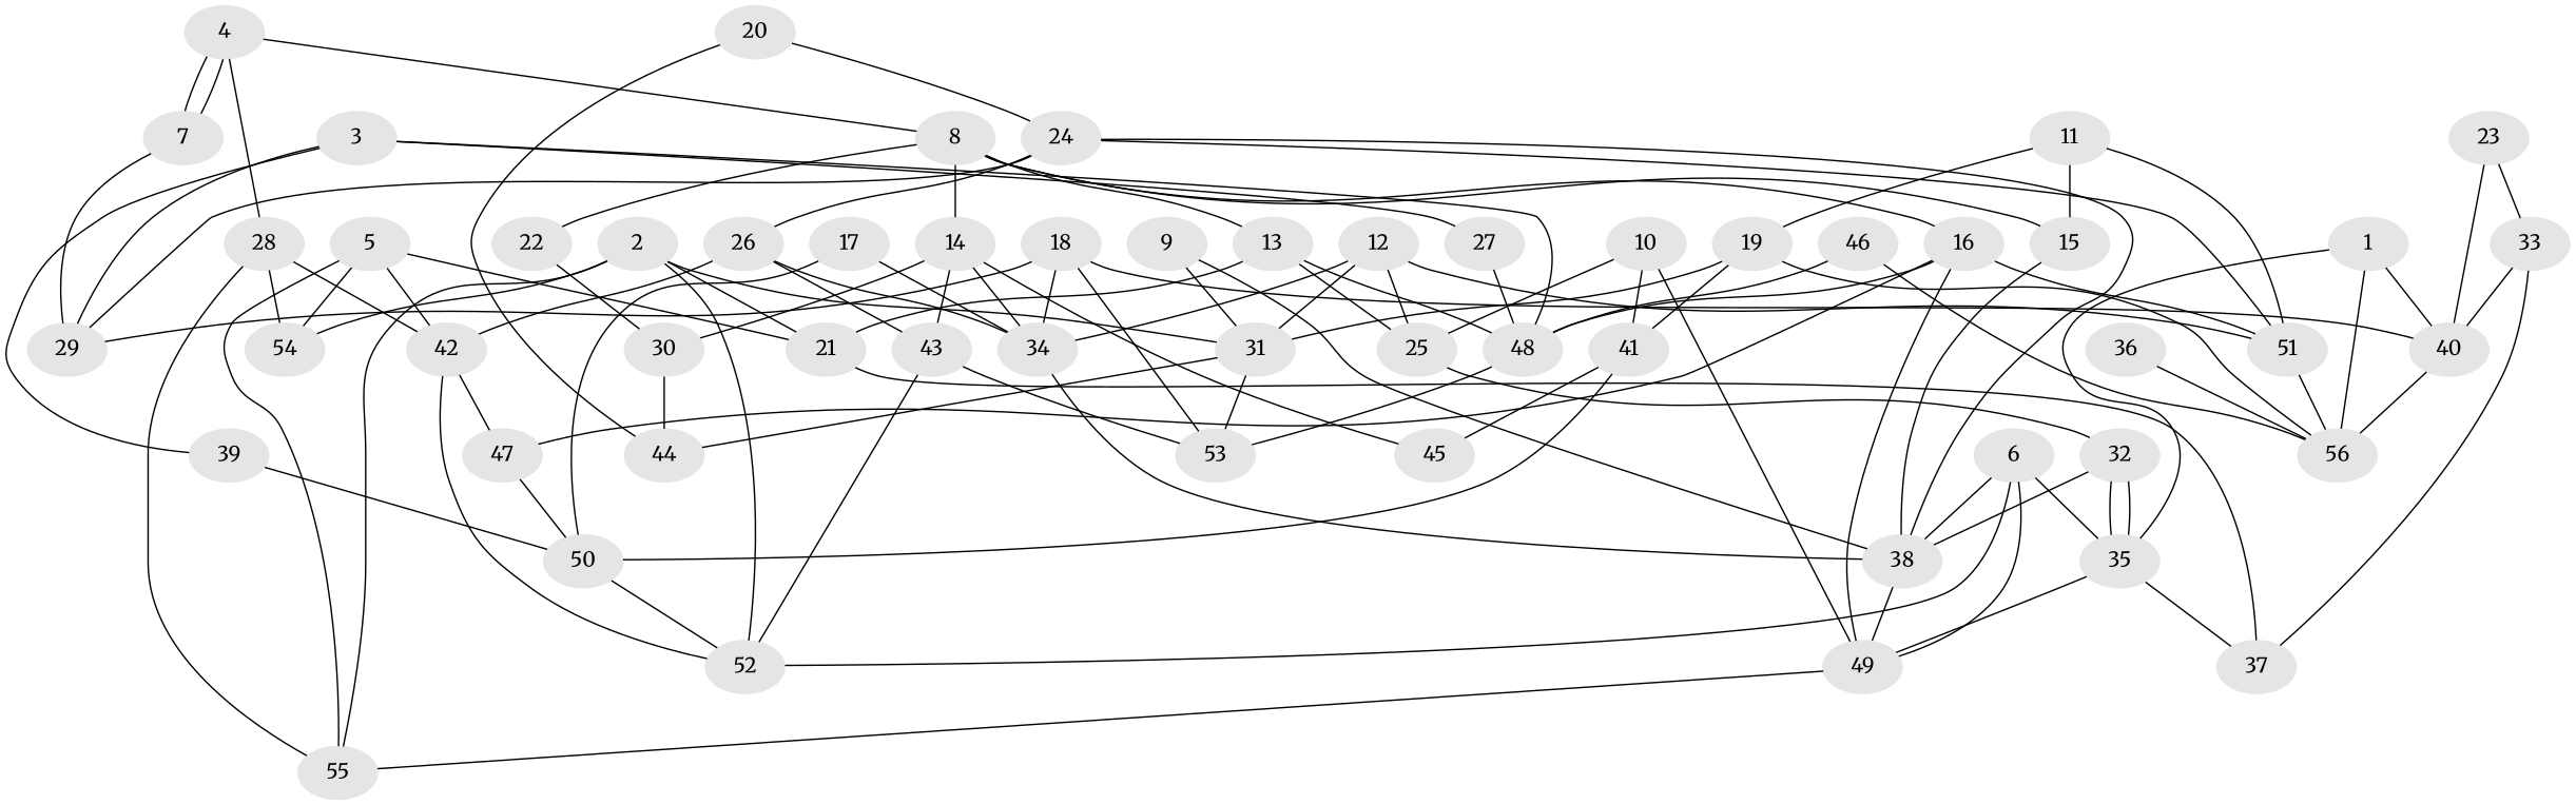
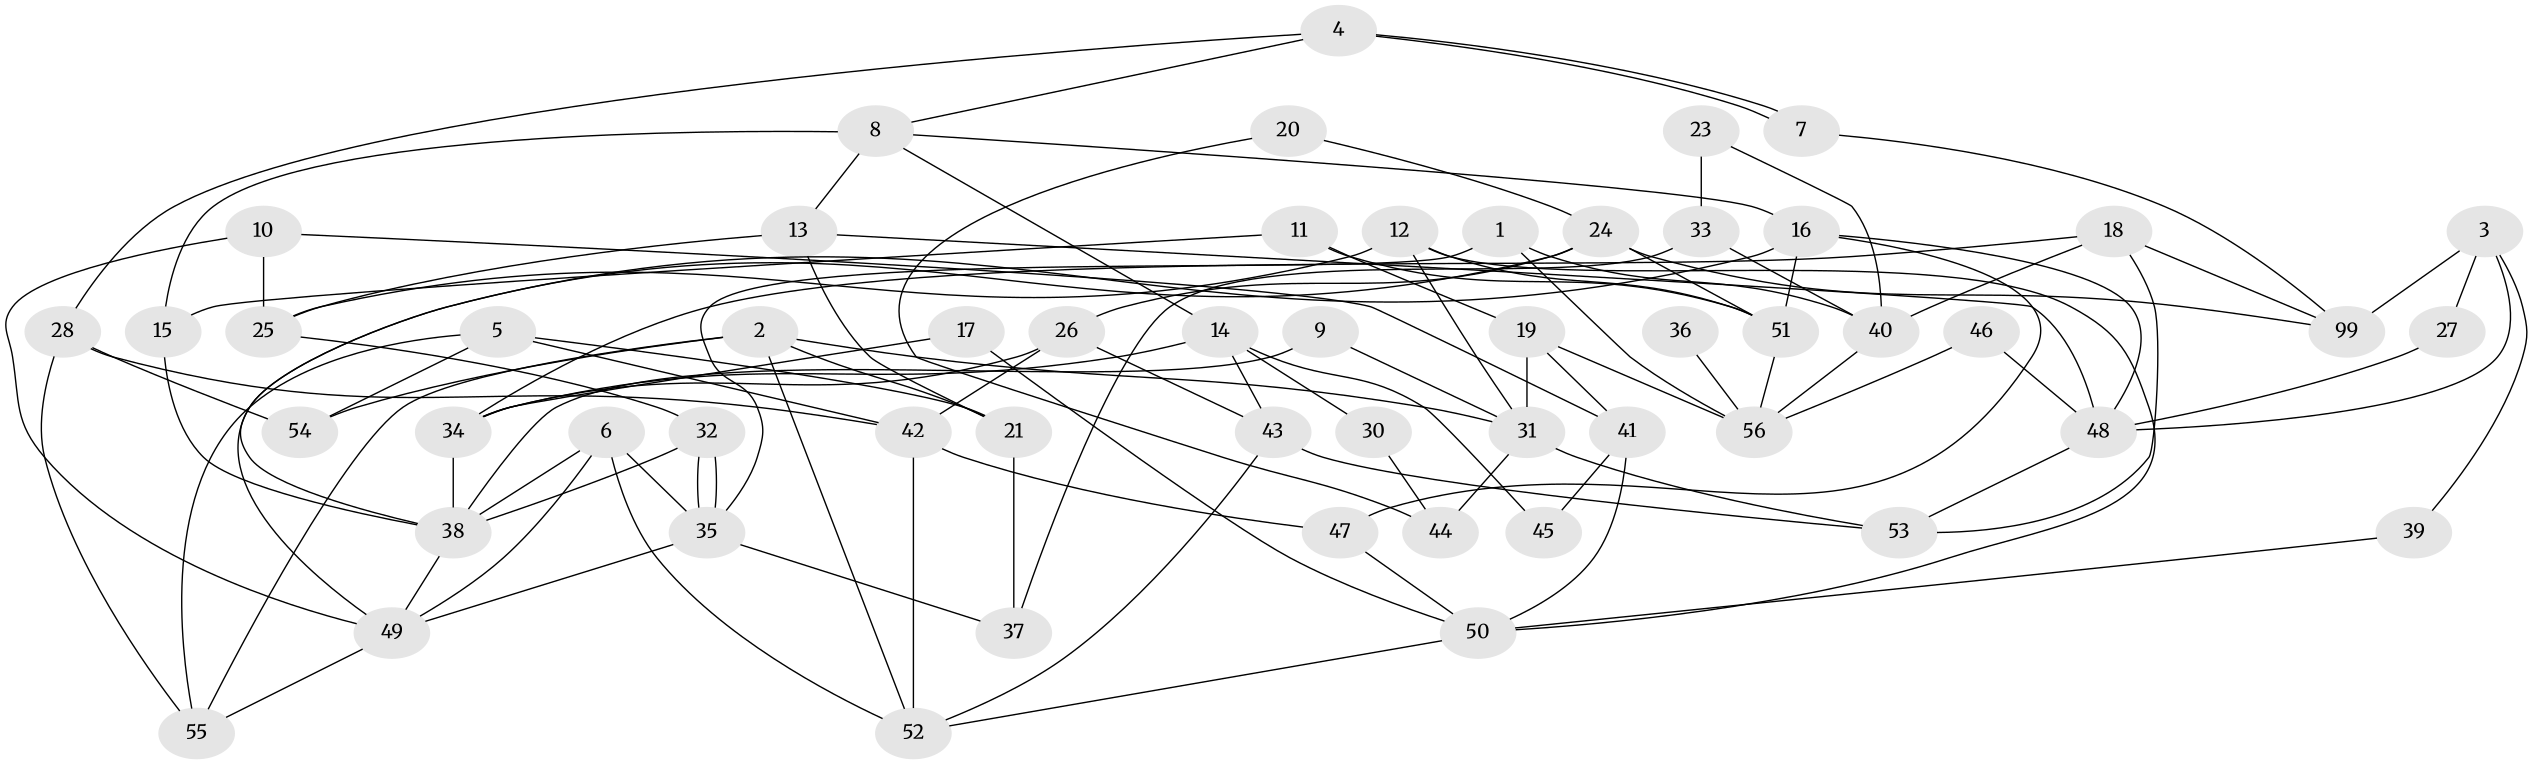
  graph {
    fontname=Merriweather
    node [color=gray90 fontname=Merriweather style=filled]
    edge [fontname=Merriweather]
    1
    35
    40
    56
    49
    37
    2
    21
    31
    52
    55
    54
    53
    44
    3
    27
-   29
+   29 [label=99]
    39
    48
    50
    4
    7
    8
    28
    15
    13
    14
    16
-   22
    42
    5
    38
    6
    25
    45
    30
    34
    43
    51
    47
    9
    10
    41
    32
    11
    19
    12
    17
    20
    24
    18
    26
    23
    33
    36
    46
    1 -- 35
    1 -- 40
    1 -- 56
    35 -- 49
    35 -- 37
    40 -- 56
    49 -- 55
    2 -- 21
    2 -- 31
    2 -- 52
    2 -- 55
    2 -- 54
    21 -- 37
    31 -- 53
    31 -- 44
    3 -- 27
    3 -- 29
    3 -- 39
    3 -- 48
    27 -- 48
    39 -- 50
    48 -- 53
    50 -- 52
    4 -- 7
    4 -- 7
    4 -- 8
    4 -- 28
    7 -- 29
    8 -- 15
    8 -- 13
    8 -- 14
    8 -- 16
-   8 -- 22
    28 -- 55
    28 -- 54
    28 -- 42
    15 -- 38
    13 -- 21
    13 -- 48
    13 -- 25
    14 -- 45
    14 -- 30
    14 -- 34
    14 -- 43
    16 -- 49
    16 -- 48
    16 -- 51
    16 -- 47
-   22 -- 30
    42 -- 52
    42 -- 47
    5 -- 21
    5 -- 55
    5 -- 54
    5 -- 42
    38 -- 49
    6 -- 35
    6 -- 49
    6 -- 52
    6 -- 38
    25 -- 32
    30 -- 44
    34 -- 38
    43 -- 52
    43 -- 53
    51 -- 56
    47 -- 50
    9 -- 31
    9 -- 38
    10 -- 49
    10 -- 25
    10 -- 41
    41 -- 50
    41 -- 45
    32 -- 35
    32 -- 35
    32 -- 38
    11 -- 15
    11 -- 51
    11 -- 19
    19 -- 56
    19 -- 31
    19 -- 41
    12 -- 31
-   12 -- 34
+   12 -- 50
    12 -- 25
    12 -- 51
    17 -- 50
    17 -- 34
    20 -- 44
    20 -- 24
    24 -- 29
    24 -- 38
    24 -- 51
    24 -- 26
    18 -- 40
    18 -- 53
    18 -- 29
    18 -- 34
    26 -- 42
    26 -- 34
    26 -- 43
    23 -- 40
    23 -- 33
    33 -- 40
    33 -- 37
    36 -- 56
    46 -- 56
    46 -- 48
  }
